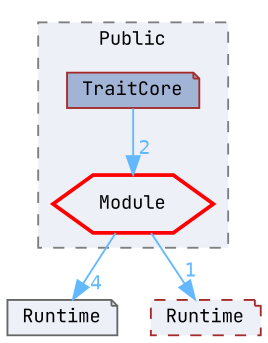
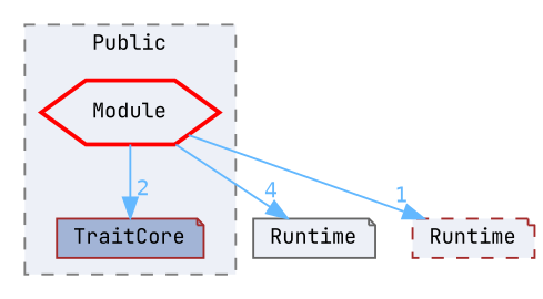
  digraph {
    compound=true
    fontname="JetBrains Mono"
    node [color=brown fillcolor="#edf0f7" fontname="JetBrains Mono" fontsize=10 shape=note style=filled]
    edge [color=steelblue1 fontcolor=steelblue1 fontname="JetBrains Mono" fontsize=10 labeldistance=1.5 labelfontname=Helvetica labelfontsize=10]
    n1 [fillcolor="#a2b4d6" height=0.2 label=TraitCore width=0.4]
    n2 [color=red height=0.2 label=Module shape=hexagon style="filled,bold" width=0.4]
    n3 [color=gray40 height=0.2 label=Runtime width=0.4]
    n4 [height=0.2 label=Runtime style="filled,dashed" width=0.4]
    subgraph cluster_1 {
      bgcolor="#edf0f7"
      fontsize=10
      label=Public
      pencolor=grey50
      style="filled,dashed"
      n1
      n2
    }
-   n1 -> n2 [headlabel=2]
+   n2 -> n1 [headlabel=2]
    n2 -> n3 [headlabel=4]
    n2 -> n4 [headlabel=1]
  }
